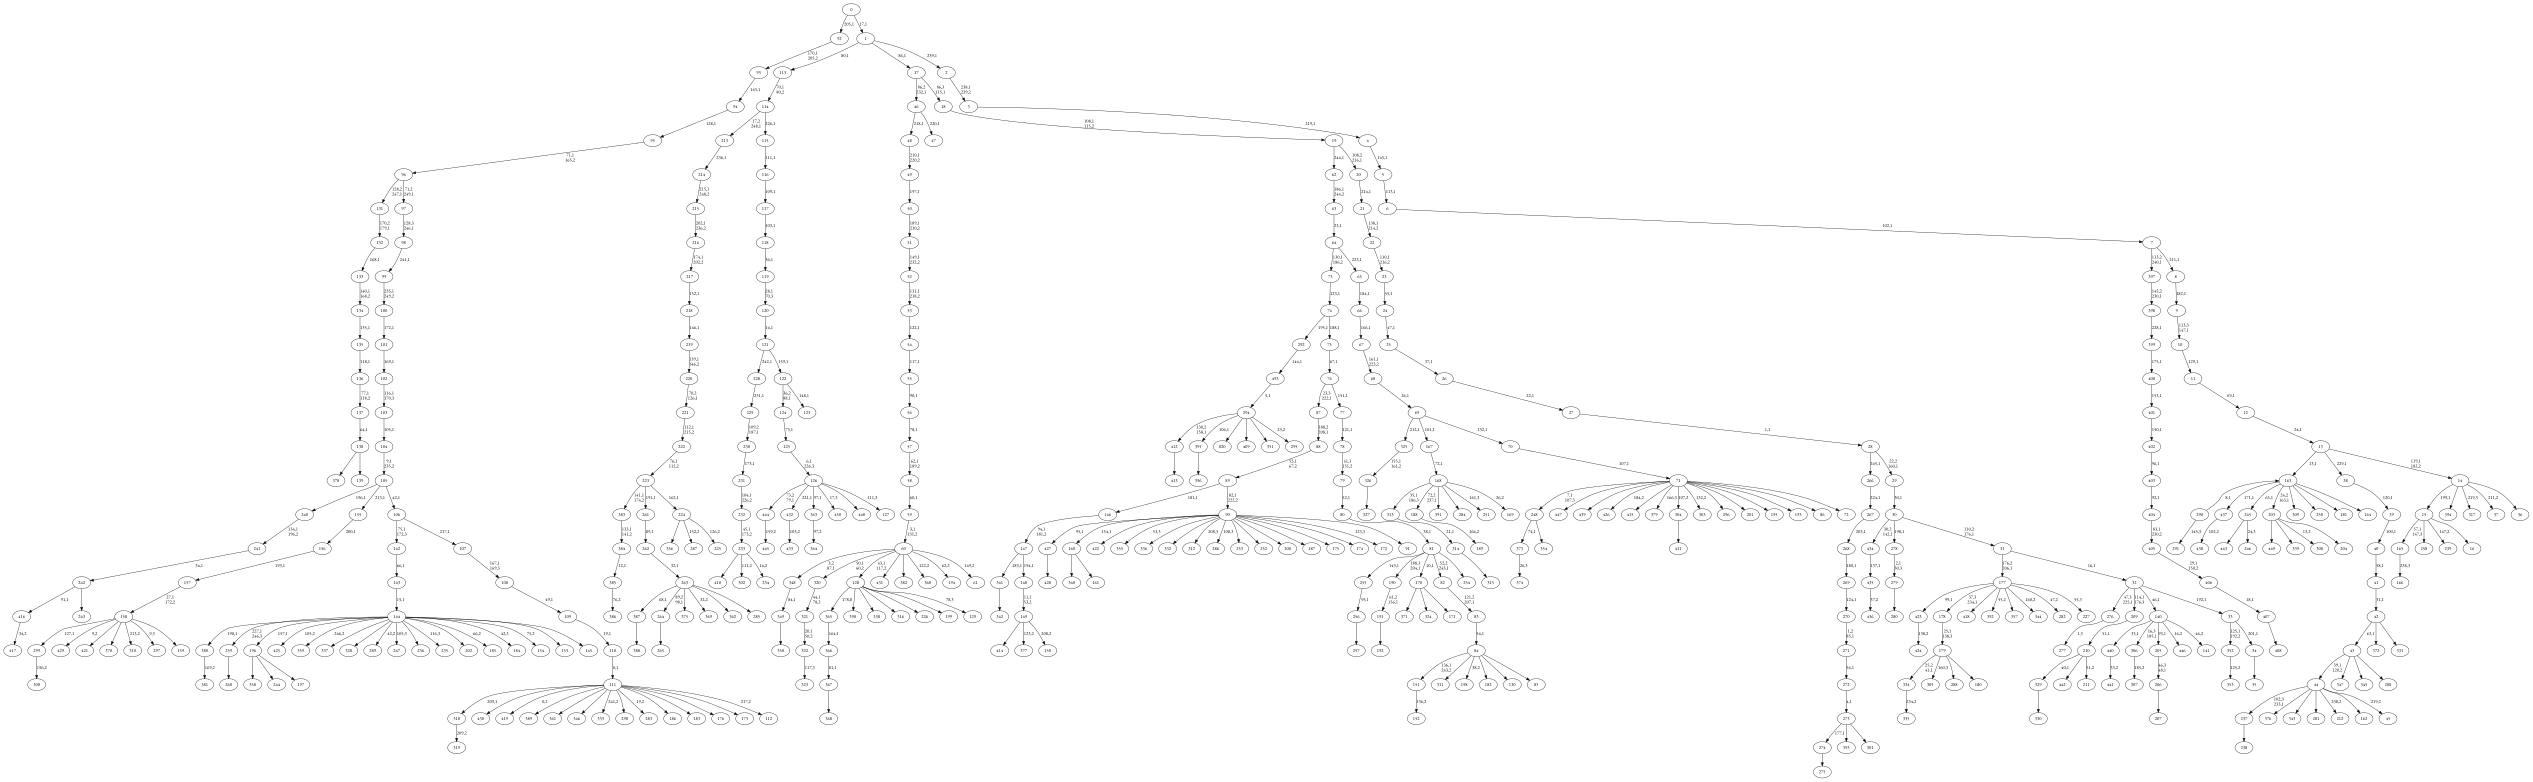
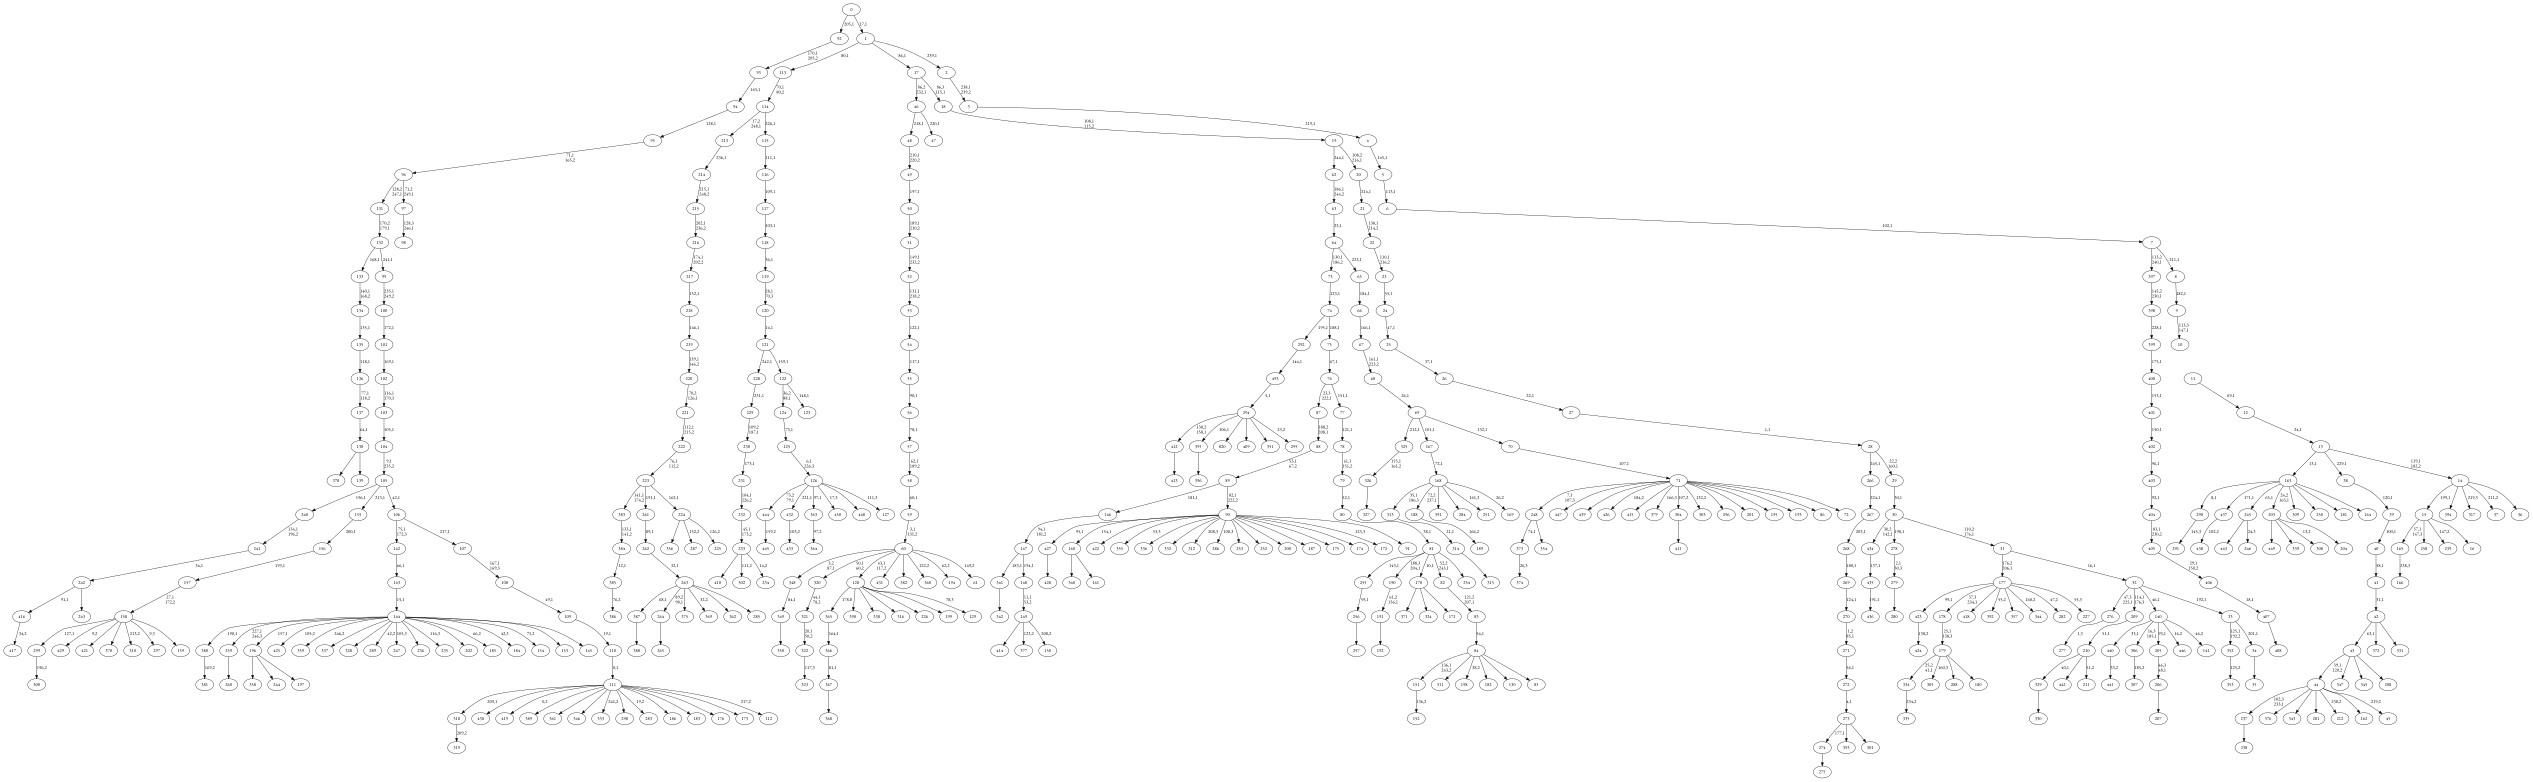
  digraph {
    fontname="EB Garamond"
    node [fontname="EB Garamond"]
    edge [fontname="EB Garamond"]
    444
    445
    440
    441
    437
    438
    435
    436
    434
    432
    433
    427
    428
    423
    424
    416
    417
    412
    413
    407
    408
    406
    405
    404
    403
    402
    401
    400
    399
    398
    397
    395
    396
    387
    388
    385
    386
    384
    383
    380
    381
    373
    374
    367
    368
    366
    365
    363
    364
    352
    353
    349
    350
    348
    341
    342
    334
    335
    329
    330
    326
    327
    325
    322
    323
    321
    320
    318
    319
    314
    315
    313
    306
    307
    299
    300
    294
    n78 [label=820]
    409
    351
    295
    n82 [label=493]
    292
    290
    291
    279
    280
    278
    276
    277
    274
    275
    273
    393
    301
    272
    271
    270
    269
    268
    267
    266
    264
    265
    263
    375
    369
    362
    285
    262
    261
    259
    260
    256
    257
    255
    248
    354
    245
    443
    246
    242
    243
    241
    240
    237
    238
    233
    410
    302
    234
    232
    231
    230
    229
    228
    224
    356
    287
    225
    223
    222
    221
    220
    219
    218
    217
    216
    215
    214
    213
    210
    442
    211
    209
    206
    207
    205
    203
    449
    339
    308
    204
    196
    358
    244
    197
    191
    192
    190
    188
    189
    179
    305
    288
    180
    178
    177
    418
    392
    357
    344
    282
    227
    170
    371
    324
    171
    168
    391
    284
    251
    169
    167
    165
    166
    163
    309
    250
    181
    164
    160
    340
    161
    158
    429
    421
    370
    310
    297
    159
    157
    156
    155
    151
    152
    149
    414
    377
    150
    148
    147
    146
    144
    425
    359
    337
    328
    289
    247
    236
    235
    202
    185
    184
    154
    153
    145
    143
    142
    140
    446
    141
    138
    378
    139
    137
    136
    135
    134
    133
    132
    131
    128
    390
    338
    316
    226
    199
    129
    126
    450
    448
    127
    125
    124
    122
    123
    121
    120
    119
    118
    117
    116
    115
    114
    113
    111
    430
    419
    389
    361
    346
    333
    298
    283
    186
    183
    176
    173
    112
    110
    109
    108
    107
    106
    105
    104
    103
    102
    101
    100
    99
    98
    97
    96
    95
    94
    93
    92
    90
    422
    355
    336
    332
    312
    286
    253
    252
    200
    187
    175
    174
    172
    91
    89
    88
    87
    84
    311
    198
    182
    130
    85
    83
    82
    81
    254
    80
    79
    78
    77
    76
    75
    74
    73
    71
    447
    439
    426
    415
    379
    304
    303
    296
    201
    195
    193
    86
    72
    411
    70
    69
    68
    67
    66
    65
    64
    63
    62
    60
    431
    382
    360
    194
    61
    59
    58
    57
    56
    55
    54
    53
    52
    51
    50
    49
    48
    46
    47
    44
    376
    343
    281
    212
    162
    45
    43
    347
    345
    208
    42
    372
    331
    41
    40
    39
    38
    34
    35
    33
    32
    31
    30
    29
    28
    27
    26
    25
    24
    23
    22
    21
    20
    19
    18
    17
    15
    258
    239
    16
    14
    394
    317
    37
    36
    13
    12
    11
    10
    9
    8
    7
    6
    5
    4
    3
    2
    1
    0
    444 -> 445 [label="159,2"]
    440 -> 441 [label="33,2"]
    437 -> 438 [label="102,2"]
-   435 -> 436 [label="37,2"]
+   435 -> 436 [label="191,1"]
    434 -> 435 [label="137,1"]
    432 -> 433 [label="103,2"]
    427 -> 428
    423 -> 424 [label="138,2"]
    416 -> 417 [label="34,2"]
    412 -> 413
    407 -> 408
    406 -> 407 [label="18,1"]
    405 -> 406 [label="29,1\n150,2"]
    404 -> 405 [label="83,1\n230,2"]
    403 -> 404 [label="92,1"]
    402 -> 403 [label="96,1"]
    401 -> 402 [label="150,1"]
    400 -> 401 [label="153,1"]
    399 -> 400 [label="175,1"]
    398 -> 399 [label="228,1"]
    397 -> 398 [label="145,2\n230,1"]
    395 -> 396
    387 -> 388
    385 -> 386 [label="76,2"]
    384 -> 385 [label="12,1"]
    383 -> 384 [label="133,1\n141,2"]
    380 -> 381 [label="169,2"]
    373 -> 374 [label="26,3"]
    367 -> 368
    366 -> 367 [label="81,1"]
    365 -> 366 [label="164,1"]
    363 -> 364 [label="97,2"]
    352 -> 353 [label="125,2"]
    349 -> 350
    348 -> 349 [label="84,1"]
    341 -> 342
    334 -> 335 [label="234,2"]
    329 -> 330
    326 -> 327
    325 -> 326 [label="155,1\n161,2"]
    322 -> 323 [label="117,3"]
    321 -> 322 [label="20,1\n50,2"]
    320 -> 321 [label="44,1\n78,2"]
    318 -> 319 [label="209,2"]
    314 -> 315
    313 -> 314 [label="21,1"]
    306 -> 307 [label="185,2"]
    299 -> 300 [label="196,2"]
    294 -> 412 [label="130,2\n158,1"]
    294 -> 395 [label="106,1"]
    294 -> n78
    294 -> 409
    294 -> 351
    294 -> 295 [label="23,2"]
    n82 -> 294 [label="5,1"]
    292 -> n82 [label="144,1"]
    290 -> 291 [label="145,3"]
    279 -> 280
    278 -> 279 [label="2,1\n30,3"]
    276 -> 277 [label="1,3"]
    274 -> 275
    273 -> 274 [label="177,1"]
    273 -> 393
    273 -> 301
    272 -> 273 [label="4,1"]
    271 -> 272 [label="56,1"]
    270 -> 271 [label="1,2\n85,1"]
    269 -> 270 [label="124,1"]
    268 -> 269 [label="180,1"]
    267 -> 268 [label="203,1"]
    266 -> 267 [label="224,1"]
    264 -> 265
    263 -> 387 [label="68,1"]
    263 -> 264 [label="89,2\n98,1"]
    263 -> 375
    263 -> 369 [label="32,2"]
    263 -> 362
    263 -> 285
    262 -> 263 [label="32,1"]
    261 -> 262 [label="89,1"]
    259 -> 260
    256 -> 257
    255 -> 256 [label="59,1"]
    248 -> 373 [label="74,1"]
    248 -> 354
    245 -> 443
    245 -> 246 [label="24,3"]
    242 -> 416 [label="91,1"]
    242 -> 243
    241 -> 242 [label="34,1"]
    240 -> 241 [label="134,1\n196,2"]
    237 -> 238
    233 -> 410
    233 -> 302 [label="111,2"]
    233 -> 234 [label="14,2"]
    232 -> 233 [label="45,1\n173,2"]
    231 -> 232 [label="104,1\n226,2"]
    230 -> 231 [label="173,1"]
    229 -> 230 [label="109,2\n187,1"]
    228 -> 229 [label="231,1"]
    224 -> 356
    224 -> 287 [label="152,2"]
    224 -> 225 [label="126,2"]
    223 -> 383 [label="141,1\n174,2"]
    223 -> 261 [label="191,1"]
    223 -> 224 [label="162,1"]
    222 -> 223 [label="76,1\n112,2"]
    221 -> 222 [label="112,1\n215,2"]
    220 -> 221 [label="70,2\n126,1"]
    219 -> 220 [label="139,1\n146,2"]
    218 -> 219 [label="146,1"]
    217 -> 218 [label="152,1"]
    216 -> 217 [label="174,1\n202,2"]
    215 -> 216 [label="202,1\n236,2"]
    214 -> 215 [label="215,1\n248,2"]
    213 -> 214 [label="236,1"]
    210 -> 329 [label="40,1"]
    210 -> 442
    210 -> 211 [label="51,2"]
    209 -> 210 [label="51,1"]
    206 -> 207
    205 -> 206 [label="46,3\n48,1"]
    203 -> 449
    203 -> 339
    203 -> 308 [label="13,2"]
    203 -> 204
    196 -> 358
    196 -> 244
    196 -> 197
    191 -> 192
    190 -> 191 [label="61,2\n156,1"]
    188 -> 189 [label="166,2"]
    179 -> 334 [label="25,2\n41,1"]
    179 -> 305 [label="160,3"]
    179 -> 288
    179 -> 180
    178 -> 179 [label="25,1\n138,3"]
    177 -> 423 [label="99,1"]
    177 -> 178 [label="37,3\n234,1"]
    177 -> 418
    177 -> 392 [label="55,2"]
    177 -> 357
    177 -> 344 [label="160,2"]
    177 -> 282 [label="47,2"]
    177 -> 227 [label="55,3"]
    170 -> 371
    170 -> 324
    170 -> 171
    168 -> 313 [label="35,1\n186,3"]
    168 -> 188 [label="72,2\n237,1"]
    168 -> 391
    168 -> 284
    168 -> 251 [label="161,3"]
    168 -> 169 [label="26,2"]
    167 -> 168 [label="72,1"]
    165 -> 166 [label="238,3"]
    163 -> 437 [label="171,1"]
-   290 -> 163 [label="8,1"]
+   163 -> 290 [label="8,1"]
    163 -> 245 [label="65,1"]
    163 -> 203 [label="24,2\n163,1"]
    163 -> 309
    163 -> 250
    163 -> 181
    163 -> 164
    160 -> 340
    160 -> 161
    158 -> 299 [label="127,1"]
    158 -> 429 [label="9,2"]
    158 -> 421
    158 -> 370
    158 -> 310 [label="213,2"]
    158 -> 297 [label="9,3"]
    158 -> 159
    157 -> 158 [label="27,1\n172,2"]
    156 -> 157 [label="193,1"]
    155 -> 156 [label="200,1"]
    151 -> 152 [label="136,2"]
    149 -> 414
    149 -> 377 [label="123,2"]
    149 -> 150 [label="208,2"]
    148 -> 149 [label="11,1\n53,2"]
    147 -> 341 [label="183,1"]
    147 -> 148 [label="194,1"]
    146 -> 147 [label="94,1\n181,2"]
    144 -> 380 [label="190,1"]
    144 -> 259 [label="227,1\n246,3"]
    144 -> 196 [label="157,1"]
    144 -> 425 [label="105,2"]
    144 -> 359 [label="246,2"]
    144 -> 337
    144 -> 328
    144 -> 289 [label="42,2"]
    144 -> 247 [label="105,3"]
    144 -> 236
    144 -> 235 [label="116,3"]
    144 -> 202
    144 -> 185 [label="66,2"]
    144 -> 184 [label="42,3"]
    144 -> 154 [label="75,2"]
    144 -> 153
    144 -> 145
    143 -> 144 [label="15,1"]
    142 -> 143 [label="66,1"]
    140 -> 440 [label="33,1"]
    140 -> 306 [label="16,3\n185,1"]
    140 -> 205 [label="93,1"]
    140 -> 446 [label="16,2"]
    140 -> 141 [label="46,2"]
    138 -> 378
    138 -> 139
    137 -> 138 [label="64,1"]
    136 -> 137 [label="77,1\n118,2"]
    135 -> 136 [label="118,1"]
    134 -> 135 [label="135,1"]
    133 -> 134 [label="140,1\n168,2"]
    132 -> 133 [label="168,1"]
    131 -> 132 [label="170,2\n179,1"]
    128 -> 365 [label="178,8"]
    128 -> 390
    128 -> 338
    128 -> 316
    128 -> 226
    128 -> 199
    128 -> 129 [label="78,3"]
    126 -> 444 [label="73,2\n79,1"]
    126 -> 432 [label="221,1"]
    126 -> 363 [label="97,1"]
    126 -> 450 [label="17,3"]
    126 -> 448
    126 -> 127 [label="111,3"]
    125 -> 126 [label="6,1\n226,3"]
    124 -> 125 [label="73,1"]
    122 -> 124 [label="36,2\n88,1"]
    122 -> 123 [label="148,1"]
    121 -> 228 [label="242,1"]
    121 -> 122 [label="159,1"]
    120 -> 121 [label="14,1"]
    119 -> 120 [label="28,1\n70,3"]
    118 -> 119 [label="36,1"]
    117 -> 118 [label="103,1"]
    116 -> 117 [label="109,1"]
    115 -> 116 [label="111,1"]
    114 -> 213 [label="17,2\n248,1"]
    114 -> 115 [label="226,1"]
    113 -> 114 [label="70,1\n80,2"]
    111 -> 318 [label="209,1"]
    111 -> 430
    111 -> 419 [label="0,2"]
    111 -> 389
    111 -> 361
    111 -> 346
    111 -> 333 [label="241,2"]
    111 -> 298
    111 -> 283 [label="19,2"]
    111 -> 186
    111 -> 183
    111 -> 176
    111 -> 173
    111 -> 112 [label="217,2"]
    110 -> 111 [label="0,1"]
    109 -> 110 [label="19,1"]
    108 -> 109 [label="49,1"]
    107 -> 108 [label="167,1\n169,3"]
    106 -> 142 [label="75,1\n172,3"]
    106 -> 107 [label="217,1"]
    105 -> 240 [label="196,1"]
    105 -> 155 [label="213,1"]
    105 -> 106 [label="42,1"]
    104 -> 105 [label="9,1\n235,2"]
    103 -> 104 [label="105,1"]
    102 -> 103 [label="116,1\n170,3"]
    101 -> 102 [label="169,1"]
    100 -> 101 [label="172,1"]
    99 -> 100 [label="235,1\n249,2"]
-   98 -> 99 [label="241,1"]
+   132 -> 99 [label="241,1"]
    97 -> 98 [label="128,3\n246,1"]
    96 -> 131 [label="128,2\n247,1"]
    96 -> 97 [label="71,2\n249,1"]
    95 -> 96 [label="71,1\n165,2"]
    94 -> 95 [label="128,1"]
    93 -> 94 [label="165,1"]
    92 -> 93 [label="170,1\n205,2"]
    90 -> 427 [label="95,1"]
    90 -> 160 [label="154,1"]
    90 -> 422
    90 -> 355 [label="53,3"]
    90 -> 336
    90 -> 332
    90 -> 312 [label="208,3"]
    90 -> 286 [label="108,3"]
    90 -> 253
    90 -> 252
    90 -> 200
    90 -> 187
    90 -> 175
    90 -> 174
    90 -> 172 [label="123,3"]
    90 -> 91
    89 -> 146 [label="181,1"]
    89 -> 90 [label="82,1\n222,2"]
    88 -> 89 [label="53,1\n67,2"]
    87 -> 88 [label="188,2\n208,1"]
    84 -> 151 [label="136,1\n243,2"]
    84 -> 311
    84 -> 198 [label="38,2"]
    84 -> 182
    84 -> 130
    84 -> 85
    83 -> 84 [label="54,1"]
    82 -> 83 [label="121,2\n207,1"]
    81 -> 255 [label="143,1"]
    81 -> 190 [label="188,3\n204,1"]
    81 -> 170 [label="10,1"]
    81 -> 82 [label="52,2\n243,1"]
    81 -> 254
    80 -> 81 [label="38,1"]
    79 -> 80 [label="52,1"]
    78 -> 79 [label="61,1\n151,2"]
    77 -> 78 [label="121,1"]
    76 -> 87 [label="23,3\n222,1"]
    76 -> 77 [label="151,1"]
    75 -> 76 [label="67,1"]
    74 -> 292 [label="195,1"]
    74 -> 75 [label="188,1"]
    73 -> 74 [label="123,1"]
    71 -> 248 [label="7,1\n107,3"]
    71 -> 447
    71 -> 439
    71 -> 426 [label="184,2"]
    71 -> 415
    71 -> 379 [label="166,3"]
    71 -> 304 [label="107,2"]
    71 -> 303 [label="132,2"]
    71 -> 296
    71 -> 201
    71 -> 195
    71 -> 193
    71 -> 86
    71 -> 72
    304 -> 411
    70 -> 71 [label="107,1"]
    69 -> 325 [label="212,1"]
    69 -> 167 [label="101,1"]
    69 -> 70 [label="132,1"]
    68 -> 69 [label="26,1"]
    67 -> 68 [label="161,1\n223,2"]
    66 -> 67 [label="166,1"]
    65 -> 66 [label="184,1"]
    64 -> 73 [label="130,1\n186,2"]
    64 -> 65 [label="223,1"]
    63 -> 64 [label="23,1"]
    62 -> 63 [label="186,1\n244,2"]
    60 -> 348 [label="3,2\n87,1"]
    60 -> 320 [label="50,1\n60,2"]
    60 -> 128 [label="43,1\n117,2"]
    60 -> 431
    60 -> 382
    60 -> 360 [label="122,2"]
    60 -> 194 [label="62,2"]
    60 -> 61 [label="149,2"]
    59 -> 60 [label="3,1\n131,2"]
    58 -> 59 [label="60,1"]
    57 -> 58 [label="62,1\n189,2"]
    56 -> 57 [label="78,1"]
    55 -> 56 [label="90,1"]
    54 -> 55 [label="117,1"]
    53 -> 54 [label="122,1"]
    52 -> 53 [label="131,1\n218,2"]
    51 -> 52 [label="149,1\n232,2"]
    50 -> 51 [label="189,1\n210,2"]
    49 -> 50 [label="197,1"]
    48 -> 49 [label="210,1\n220,2"]
    46 -> 48 [label="218,1"]
    46 -> 47 [label="220,1"]
    44 -> 237 [label="102,3\n233,1"]
    44 -> 376
    44 -> 343
    44 -> 281
    44 -> 212 [label="238,2"]
    44 -> 162
    44 -> 45 [label="219,2"]
    43 -> 44 [label="39,1\n120,2"]
    43 -> 347
    43 -> 345
    43 -> 208
    42 -> 43 [label="63,1"]
    42 -> 372
    42 -> 331
    41 -> 42 [label="31,1"]
    40 -> 41 [label="58,1"]
    39 -> 40 [label="100,1"]
    38 -> 39 [label="120,1"]
    34 -> 35
    33 -> 352 [label="125,1\n192,2"]
    33 -> 34 [label="201,1"]
    32 -> 276 [label="47,3\n225,1"]
    32 -> 209 [label="114,1\n176,3"]
    32 -> 140 [label="46,1"]
    32 -> 33 [label="192,1"]
    31 -> 177 [label="176,2\n206,1"]
    31 -> 32 [label="16,1"]
    30 -> 434 [label="30,2\n142,1"]
    30 -> 278 [label="198,1"]
    30 -> 31 [label="110,2\n176,1"]
    29 -> 30 [label="30,1"]
    28 -> 266 [label="245,1"]
    28 -> 29 [label="22,2\n160,1"]
    27 -> 28 [label="1,1"]
    26 -> 27 [label="22,1"]
    25 -> 26 [label="37,1"]
    24 -> 25 [label="47,1"]
    23 -> 24 [label="55,1"]
    22 -> 23 [label="110,1\n216,2"]
    21 -> 22 [label="138,1\n214,2"]
    20 -> 21 [label="214,1"]
    19 -> 62 [label="244,1"]
    19 -> 20 [label="108,2\n216,1"]
    18 -> 19 [label="108,1\n115,2"]
    17 -> 46 [label="86,2\n232,1"]
    17 -> 18 [label="86,3\n115,1"]
    15 -> 165 [label="57,1\n147,3"]
    15 -> 258
    15 -> 239 [label="147,2"]
    15 -> 16
    14 -> 15 [label="199,1"]
    14 -> 394
    14 -> 317 [label="219,3"]
    14 -> 37 [label="211,2"]
    14 -> 36
    13 -> 163 [label="13,1"]
    13 -> 38 [label="229,1"]
    13 -> 14 [label="119,1\n182,2"]
    12 -> 13 [label="24,1"]
    11 -> 12 [label="69,1"]
-   10 -> 11 [label="129,1"]
    9 -> 10 [label="113,3\n147,1"]
    8 -> 9 [label="182,1"]
    7 -> 397 [label="113,2\n240,1"]
    7 -> 8 [label="211,1"]
    6 -> 7 [label="102,1"]
    5 -> 6 [label="113,1"]
    4 -> 5 [label="145,1"]
    3 -> 4 [label="219,1"]
    2 -> 3 [label="238,1\n239,2"]
    1 -> 113 [label="80,1"]
    1 -> 17 [label="86,1"]
    1 -> 2 [label="239,1"]
    0 -> 92 [label="205,1"]
    0 -> 1 [label="17,1"]
  }
